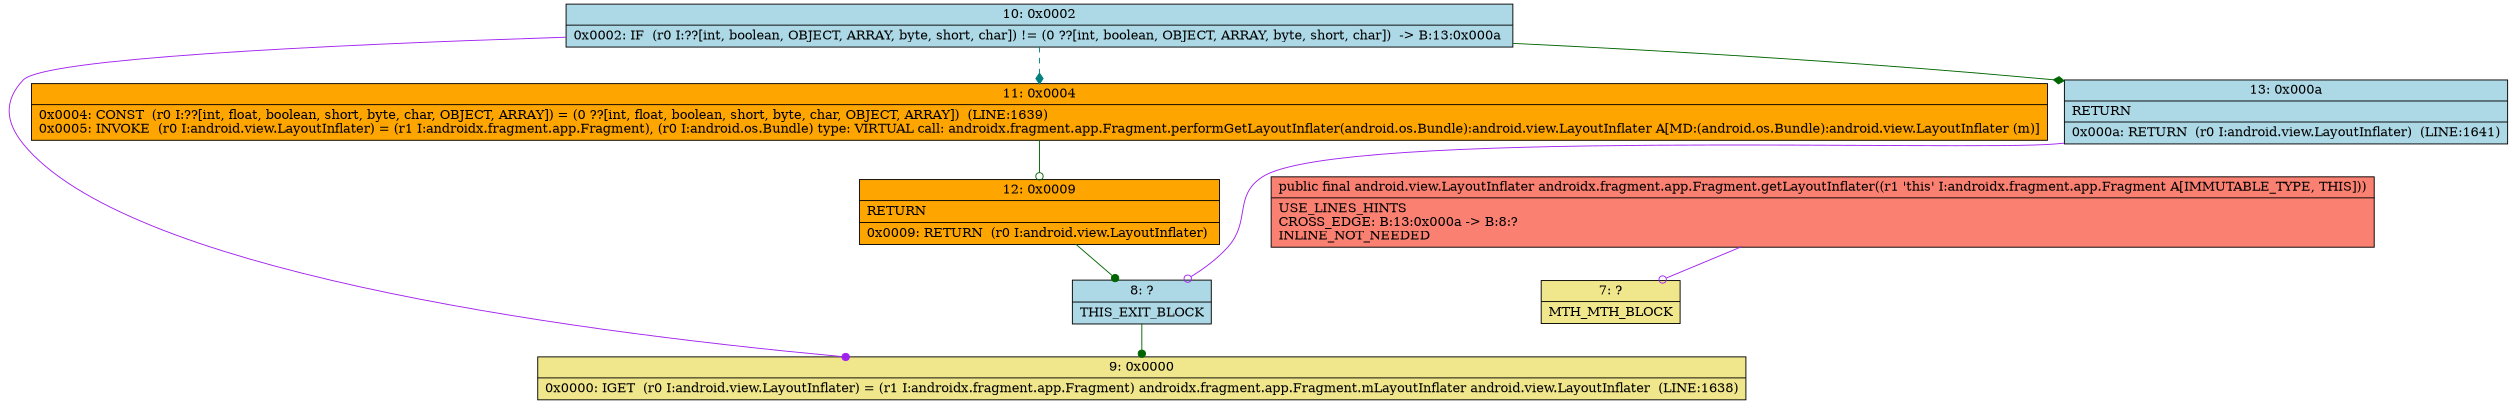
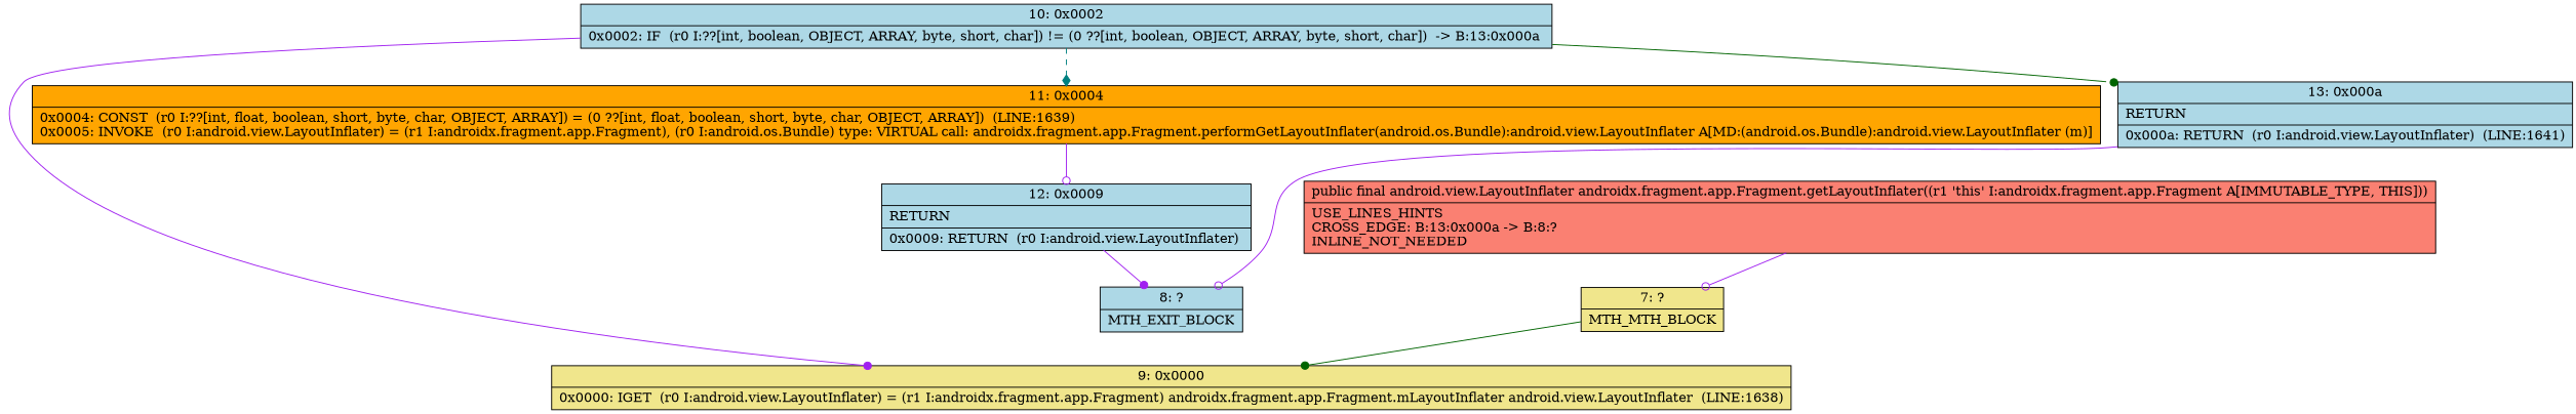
  digraph {
    node [fillcolor=lightblue shape=record style=filled]
    edge [arrowhead=dot color=darkgreen]
    n1 [fillcolor=khaki label="{7\:\ ?|MTH_MTH_BLOCK\l}"]
    n2 [fillcolor=khaki label="{9\:\ 0x0000|0x0000: IGET  (r0 I:android.view.LayoutInflater) = (r1 I:androidx.fragment.app.Fragment) androidx.fragment.app.Fragment.mLayoutInflater android.view.LayoutInflater  (LINE:1638)\l}"]
    n3 [label="{10\:\ 0x0002|0x0002: IF  (r0 I:??[int, boolean, OBJECT, ARRAY, byte, short, char]) != (0 ??[int, boolean, OBJECT, ARRAY, byte, short, char])  \-\> B:13:0x000a \l}"]
    n4 [fillcolor=orange label="{11\:\ 0x0004|0x0004: CONST  (r0 I:??[int, float, boolean, short, byte, char, OBJECT, ARRAY]) = (0 ??[int, float, boolean, short, byte, char, OBJECT, ARRAY])  (LINE:1639)\l0x0005: INVOKE  (r0 I:android.view.LayoutInflater) = (r1 I:androidx.fragment.app.Fragment), (r0 I:android.os.Bundle) type: VIRTUAL call: androidx.fragment.app.Fragment.performGetLayoutInflater(android.os.Bundle):android.view.LayoutInflater A[MD:(android.os.Bundle):android.view.LayoutInflater (m)]\l}"]
    n5 [label="{13\:\ 0x000a|RETURN\l|0x000a: RETURN  (r0 I:android.view.LayoutInflater)  (LINE:1641)\l}"]
-   n6 [fillcolor=orange label="{12\:\ 0x0009|RETURN\l|0x0009: RETURN  (r0 I:android.view.LayoutInflater) \l}"]
-   n7 [label="{8\:\ ?|THIS_EXIT_BLOCK\l}"]
+   n6 [label="{12\:\ 0x0009|RETURN\l|0x0009: RETURN  (r0 I:android.view.LayoutInflater) \l}"]
+   n7 [label="{8\:\ ?|MTH_EXIT_BLOCK\l}"]
    n8 [fillcolor=salmon label="{public final android.view.LayoutInflater androidx.fragment.app.Fragment.getLayoutInflater((r1 'this' I:androidx.fragment.app.Fragment A[IMMUTABLE_TYPE, THIS]))  | USE_LINES_HINTS\lCROSS_EDGE: B:13:0x000a \-\> B:8:?\lINLINE_NOT_NEEDED\l}"]
-   n7 -> n2
+   n1 -> n2
    n3 -> n2 [color=purple]
    n3 -> n4 [arrowhead=diamond color=teal style=dashed]
-   n3 -> n5 [arrowhead=diamond]
-   n4 -> n6 [arrowhead=odot]
+   n3 -> n5
+   n4 -> n6 [arrowhead=odot color=purple]
    n5 -> n7 [arrowhead=odot color=purple]
-   n6 -> n7
+   n6 -> n7 [color=purple]
    n8 -> n1 [arrowhead=odot color=purple]
  }
